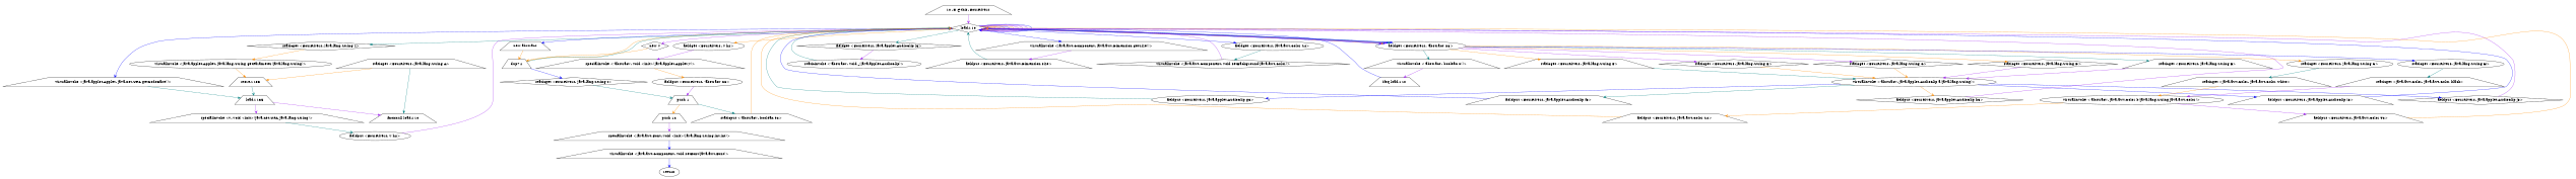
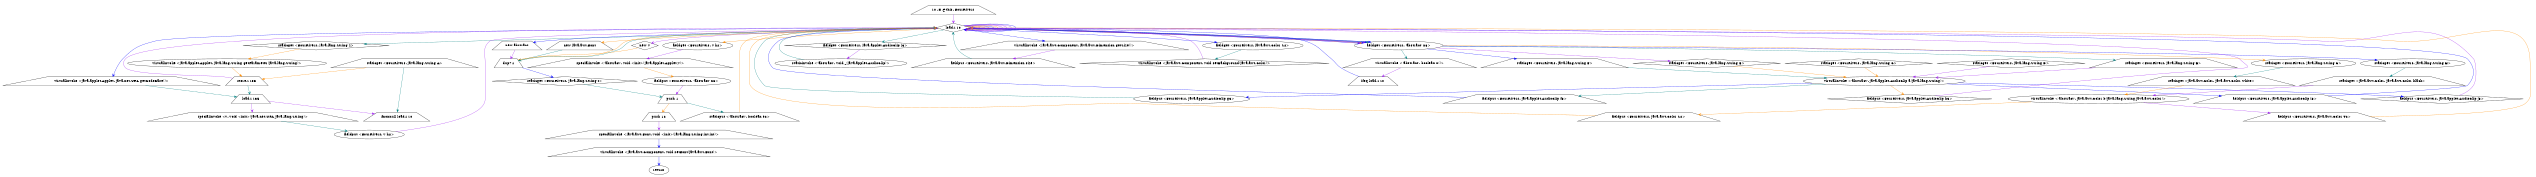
  digraph {
    node [shape=trapezium]
    edge [arrowhead=normal color=purple]
    "load.r r0" [shape=diamond]
    "r0 := @this: FourRivers"
    "staticget <FourRivers: java.lang.String z>" [shape=diamond]
    "new v" [shape=diamond]
    "virtualinvoke <java.applet.Applet: java.net.URL getCodeBase()>"
    "new abstract"
    "fieldget <FourRivers: v h2>" [shape=ellipse]
    "fieldget <FourRivers: 'abstract' n3>" [shape=ellipse]
    "fieldget <FourRivers: java.applet.AudioClip j3>" [shape=diamond]
    "virtualinvoke <java.awt.Component: java.awt.Dimension getSize()>"
    "fieldget <FourRivers: java.awt.Color S2>" [shape=ellipse]
+   "new java.awt.Font"
    "virtualinvoke <java.applet.Applet: java.lang.String getParameter(java.lang.String)>" [shape=ellipse]
    n14 [label="dup7.r"]
    "load.r r35"
    "specialinvoke <'abstract': void <init>(java.applet.Applet,v)>"
    "staticget <FourRivers: java.lang.String B>" [shape=diamond]
    "staticget <FourRivers: java.lang.String C>" [shape=diamond]
    "staticget <FourRivers: java.lang.String D>" [shape=diamond]
    "staticget <FourRivers: java.lang.String E>"
    "virtualinvoke <'abstract': boolean n()>"
    "staticget <FourRivers: java.lang.String F>"
    "staticget <FourRivers: java.lang.String G>" [shape=ellipse]
    "staticget <FourRivers: java.lang.String H>" [shape=ellipse]
    "staticinvoke <'abstract': void _(java.applet.AudioClip)>" [shape=ellipse]
    "fieldput <FourRivers: java.awt.Dimension size>"
    "virtualinvoke <java.awt.Component: void setBackground(java.awt.Color)>" [shape=diamond]
    "store.r r35"
    "ifnonnull load.r r0"
    "specialinvoke <v: void <init>(java.net.URL,java.lang.String)>"
    "fieldput <FourRivers: v h2>" [shape=ellipse]
    "staticget <FourRivers: java.lang.String A>"
    "staticget <FourRivers: java.lang.String I>" [shape=diamond]
    "push 1"
    "fieldput <FourRivers: 'abstract' n3>" [shape=ellipse]
    "staticput <'abstract': boolean e2>"
    "push 12"
    "specialinvoke <java.awt.Font: void <init>(java.lang.String,int,int)>"
    "virtualinvoke <'abstract': java.applet.AudioClip a(java.lang.String)>" [shape=ellipse]
    "ifeq load.r r0"
    "staticget <java.awt.Color: java.awt.Color white>"
    "staticget <java.awt.Color: java.awt.Color black>"
    "fieldput <FourRivers: java.applet.AudioClip g3>" [shape=ellipse]
    "fieldput <FourRivers: java.applet.AudioClip f3>"
    "fieldput <FourRivers: java.applet.AudioClip h3>" [shape=diamond]
    "fieldput <FourRivers: java.applet.AudioClip i3>"
    "fieldput <FourRivers: java.applet.AudioClip j3>" [shape=diamond]
    "virtualinvoke <'abstract': java.awt.Color b(java.lang.String,java.awt.Color)>" [shape=ellipse]
    "fieldput <FourRivers: java.awt.Color S2>"
    "fieldput <FourRivers: java.awt.Color T2>"
    "virtualinvoke <java.awt.Component: void setFont(java.awt.Font)>"
    return [shape=ellipse]
    "load.r r0" -> "load.r r0" [color=blue]
    "load.r r0" -> "load.r r0" [color=darkorange]
    "load.r r0" -> "load.r r0" [color=darkorange]
    "load.r r0" -> "load.r r0" [arrowhead=vee color=darkorange]
    "load.r r0" -> "load.r r0" [color=blue]
    "load.r r0" -> "load.r r0" [color=darkorange]
    "load.r r0" -> "load.r r0" [arrowhead=vee]
    "load.r r0" -> "load.r r0" [arrowhead=vee]
    "load.r r0" -> "load.r r0"
    "load.r r0" -> "load.r r0" [arrowhead=vee color=blue]
    "load.r r0" -> "staticget <FourRivers: java.lang.String z>" [color=teal]
    "load.r r0" -> "new v" [arrowhead=vee]
    "load.r r0" -> "virtualinvoke <java.applet.Applet: java.net.URL getCodeBase()>" [arrowhead=vee color=blue]
    "load.r r0" -> "new abstract" [arrowhead=vee color=blue]
    "load.r r0" -> "fieldget <FourRivers: v h2>" [color=darkorange]
    "load.r r0" -> "fieldget <FourRivers: 'abstract' n3>" [arrowhead=vee color=blue]
    "load.r r0" -> "fieldget <FourRivers: 'abstract' n3>"
    "load.r r0" -> "fieldget <FourRivers: 'abstract' n3>" [color=darkorange]
    "load.r r0" -> "fieldget <FourRivers: 'abstract' n3>" [arrowhead=vee color=blue]
    "load.r r0" -> "fieldget <FourRivers: 'abstract' n3>"
    "load.r r0" -> "fieldget <FourRivers: 'abstract' n3>" [color=blue]
    "load.r r0" -> "fieldget <FourRivers: 'abstract' n3>" [color=teal]
    "load.r r0" -> "fieldget <FourRivers: 'abstract' n3>" [color=blue]
    "load.r r0" -> "fieldget <FourRivers: java.applet.AudioClip j3>" [arrowhead=vee color=teal]
    "load.r r0" -> "virtualinvoke <java.awt.Component: java.awt.Dimension getSize()>" [color=blue]
    "load.r r0" -> "fieldget <FourRivers: java.awt.Color S2>" [color=blue]
+   "load.r r0" -> "new java.awt.Font" [arrowhead=vee color=darkorange]
    "r0 := @this: FourRivers" -> "load.r r0" [arrowhead=vee]
    "staticget <FourRivers: java.lang.String z>" -> "virtualinvoke <java.applet.Applet: java.lang.String getParameter(java.lang.String)>" [color=darkorange]
    "new v" -> n14 [arrowhead=vee color=darkorange]
    "virtualinvoke <java.applet.Applet: java.net.URL getCodeBase()>" -> "load.r r35" [color=teal]
-   "new abstract" -> n14 [arrowhead=vee color=darkorange]
+   "new abstract" -> n14 [arrowhead=vee]
    "fieldget <FourRivers: v h2>" -> "specialinvoke <'abstract': void <init>(java.applet.Applet,v)>"
    "fieldget <FourRivers: 'abstract' n3>" -> "staticget <FourRivers: java.lang.String B>"
-   "fieldget <FourRivers: 'abstract' n3>" -> "staticget <FourRivers: java.lang.String C>"
-   "fieldget <FourRivers: 'abstract' n3>" -> "staticget <FourRivers: java.lang.String D>" [color=darkorange]
    "fieldget <FourRivers: 'abstract' n3>" -> "staticget <FourRivers: java.lang.String E>" [arrowhead=vee color=teal]
    "fieldget <FourRivers: 'abstract' n3>" -> "virtualinvoke <'abstract': boolean n()>" [arrowhead=vee color=teal]
-   "fieldget <FourRivers: 'abstract' n3>" -> "staticget <FourRivers: java.lang.String F>" [color=darkorange]
+   "fieldget <FourRivers: 'abstract' n3>" -> "staticget <FourRivers: java.lang.String F>" [color=blue]
    "fieldget <FourRivers: 'abstract' n3>" -> "staticget <FourRivers: java.lang.String G>" [arrowhead=vee color=darkorange]
    "fieldget <FourRivers: 'abstract' n3>" -> "staticget <FourRivers: java.lang.String H>" [color=blue]
    "fieldget <FourRivers: java.applet.AudioClip j3>" -> "staticinvoke <'abstract': void _(java.applet.AudioClip)>"
    "virtualinvoke <java.awt.Component: java.awt.Dimension getSize()>" -> "fieldput <FourRivers: java.awt.Dimension size>"
    "fieldget <FourRivers: java.awt.Color S2>" -> "virtualinvoke <java.awt.Component: void setBackground(java.awt.Color)>" [color=teal]
+   "new java.awt.Font" -> n14 [arrowhead=vee color=teal]
    "virtualinvoke <java.applet.Applet: java.lang.String getParameter(java.lang.String)>" -> "store.r r35" [color=darkorange]
    n14 -> "load.r r0" [arrowhead=vee color=darkorange]
    n14 -> "load.r r0" [arrowhead=vee color=teal]
    n14 -> "staticget <FourRivers: java.lang.String I>" [arrowhead=vee color=blue]
    "load.r r35" -> "ifnonnull load.r r0"
    "load.r r35" -> "specialinvoke <v: void <init>(java.net.URL,java.lang.String)>" [arrowhead=vee]
    "specialinvoke <'abstract': void <init>(java.applet.Applet,v)>" -> "fieldput <FourRivers: 'abstract' n3>" [arrowhead=vee color=darkorange]
    "staticget <FourRivers: java.lang.String B>" -> "virtualinvoke <'abstract': java.applet.AudioClip a(java.lang.String)>" [color=darkorange]
    "staticget <FourRivers: java.lang.String C>" -> "virtualinvoke <'abstract': java.applet.AudioClip a(java.lang.String)>" [arrowhead=vee color=darkorange]
    "staticget <FourRivers: java.lang.String D>" -> "virtualinvoke <'abstract': java.applet.AudioClip a(java.lang.String)>"
    "staticget <FourRivers: java.lang.String E>" -> "virtualinvoke <'abstract': java.applet.AudioClip a(java.lang.String)>" [arrowhead=vee]
    "virtualinvoke <'abstract': boolean n()>" -> "ifeq load.r r0" [arrowhead=vee]
    "staticget <FourRivers: java.lang.String F>" -> "virtualinvoke <'abstract': java.applet.AudioClip a(java.lang.String)>" [color=teal]
    "staticget <FourRivers: java.lang.String G>" -> "staticget <java.awt.Color: java.awt.Color white>" [arrowhead=vee color=teal]
    "staticget <FourRivers: java.lang.String H>" -> "staticget <java.awt.Color: java.awt.Color black>" [color=teal]
    "staticinvoke <'abstract': void _(java.applet.AudioClip)>" -> "load.r r0" [arrowhead=vee color=teal]
    "fieldput <FourRivers: java.awt.Dimension size>" -> "load.r r0" [arrowhead=vee color=teal]
    "virtualinvoke <java.awt.Component: void setBackground(java.awt.Color)>" -> "load.r r0"
+   "store.r r35" -> "load.r r0" [arrowhead=vee]
    "store.r r35" -> "load.r r35" [arrowhead=vee color=teal]
    "specialinvoke <v: void <init>(java.net.URL,java.lang.String)>" -> "fieldput <FourRivers: v h2>" [arrowhead=vee color=teal]
    "fieldput <FourRivers: v h2>" -> "load.r r0"
    "staticget <FourRivers: java.lang.String A>" -> "store.r r35" [color=darkorange]
    "staticget <FourRivers: java.lang.String A>" -> "ifnonnull load.r r0" [color=teal]
    "staticget <FourRivers: java.lang.String I>" -> "push 1" [arrowhead=vee color=teal]
    "push 1" -> "staticput <'abstract': boolean e2>" [color=teal]
    "push 1" -> "push 12" [arrowhead=vee color=darkorange]
    "fieldput <FourRivers: 'abstract' n3>" -> "push 1"
    "staticput <'abstract': boolean e2>" -> "load.r r0" [arrowhead=vee color=darkorange]
    "push 12" -> "specialinvoke <java.awt.Font: void <init>(java.lang.String,int,int)>" [arrowhead=vee]
    "specialinvoke <java.awt.Font: void <init>(java.lang.String,int,int)>" -> "virtualinvoke <java.awt.Component: void setFont(java.awt.Font)>" [arrowhead=vee color=blue]
    "virtualinvoke <'abstract': java.applet.AudioClip a(java.lang.String)>" -> "fieldput <FourRivers: java.applet.AudioClip g3>" [arrowhead=vee color=blue]
    "virtualinvoke <'abstract': java.applet.AudioClip a(java.lang.String)>" -> "fieldput <FourRivers: java.applet.AudioClip f3>" [arrowhead=vee color=teal]
    "virtualinvoke <'abstract': java.applet.AudioClip a(java.lang.String)>" -> "fieldput <FourRivers: java.applet.AudioClip h3>" [arrowhead=vee color=darkorange]
    "virtualinvoke <'abstract': java.applet.AudioClip a(java.lang.String)>" -> "fieldput <FourRivers: java.applet.AudioClip i3>" [color=blue]
    "virtualinvoke <'abstract': java.applet.AudioClip a(java.lang.String)>" -> "fieldput <FourRivers: java.applet.AudioClip j3>" [color=blue]
    "ifeq load.r r0" -> "load.r r0" [color=blue]
    "staticget <java.awt.Color: java.awt.Color white>" -> "virtualinvoke <'abstract': java.awt.Color b(java.lang.String,java.awt.Color)>" [color=darkorange]
    "staticget <java.awt.Color: java.awt.Color black>" -> "virtualinvoke <'abstract': java.awt.Color b(java.lang.String,java.awt.Color)>"
    "fieldput <FourRivers: java.applet.AudioClip g3>" -> "load.r r0" [color=teal]
    "fieldput <FourRivers: java.applet.AudioClip f3>" -> "load.r r0" [arrowhead=vee color=blue]
    "fieldput <FourRivers: java.applet.AudioClip h3>" -> "load.r r0" [arrowhead=vee]
    "fieldput <FourRivers: java.applet.AudioClip i3>" -> "load.r r0" [arrowhead=vee color=blue]
    "fieldput <FourRivers: java.applet.AudioClip j3>" -> "load.r r0"
    "virtualinvoke <'abstract': java.awt.Color b(java.lang.String,java.awt.Color)>" -> "fieldput <FourRivers: java.awt.Color S2>" [arrowhead=vee color=darkorange]
    "virtualinvoke <'abstract': java.awt.Color b(java.lang.String,java.awt.Color)>" -> "fieldput <FourRivers: java.awt.Color T2>"
    "fieldput <FourRivers: java.awt.Color S2>" -> "load.r r0" [arrowhead=vee color=darkorange]
    "fieldput <FourRivers: java.awt.Color T2>" -> "load.r r0" [color=darkorange]
    "virtualinvoke <java.awt.Component: void setFont(java.awt.Font)>" -> return [arrowhead=vee color=blue]
  }
